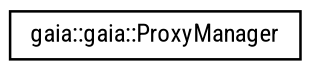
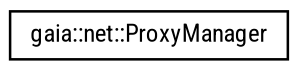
  digraph {
    rankdir=TB
    fontname="Roboto Condensed"
-   n1 [color=black fillcolor=white fontname="Roboto Condensed" fontsize=10 height=0.2 label="gaia::gaia::ProxyManager" shape=record style=filled width=0.4]
+   n1 [color=black fillcolor=white fontname="Roboto Condensed" fontsize=10 height=0.2 label="gaia::net::ProxyManager" shape=record style=filled width=0.4]
  }
